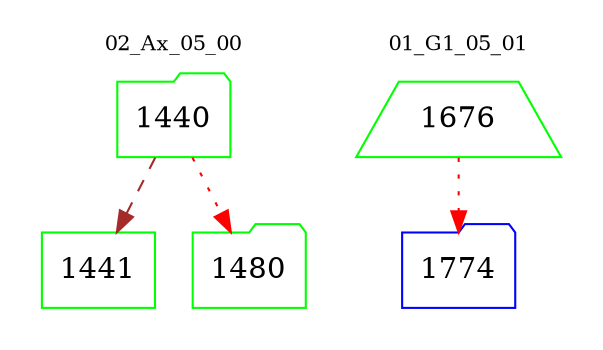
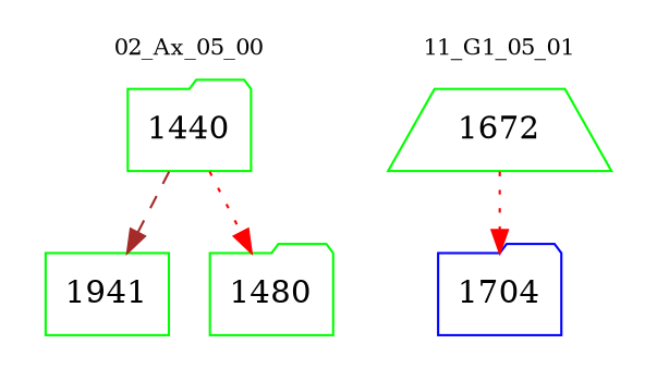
  digraph {
    node [color=green shape=folder]
    edge [color=red style=dotted]
    n1 [label=1440]
-   n2 [label=1441 shape=box]
+   n2 [label=1941 shape=box]
    n3 [label=1480]
-   n4 [label=1676 shape=trapezium]
-   n5 [color=blue label=1774]
+   n4 [label=1672 shape=trapezium]
+   n5 [color=blue label=1704]
    subgraph cluster_1 {
      color=white
      fontsize=10
      label="02_Ax_05_00"
      n1
      n2
      n3
    }
    subgraph cluster_2 {
      color=white
      fontsize=10
-     label="01_G1_05_01"
+     label="11_G1_05_01"
      n4
      n5
    }
    n1 -> n2 [color=brown style=dashed]
    n1 -> n3
    n4 -> n5
  }
